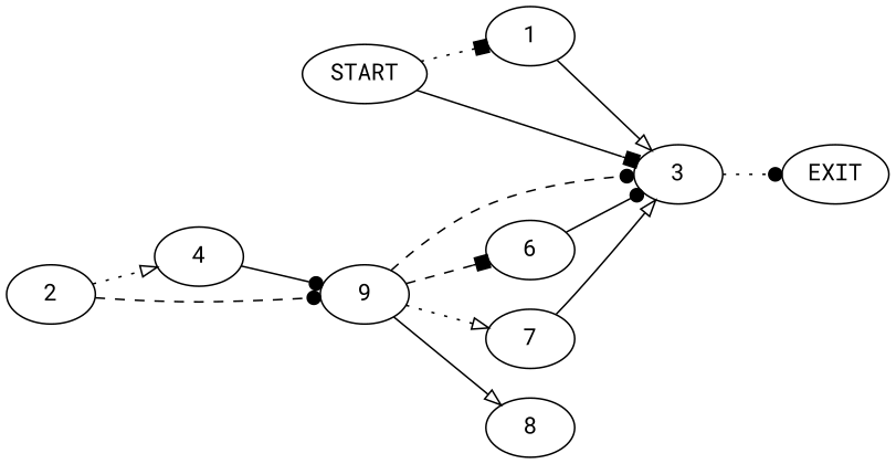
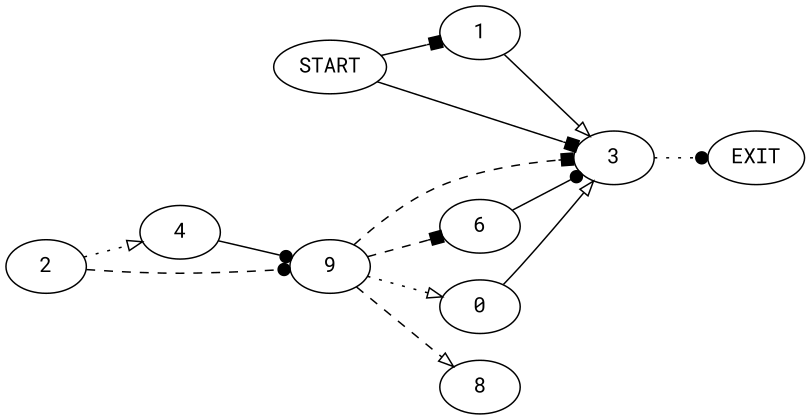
  digraph {
    fontname="Roboto Mono"
    rankdir=LR
    node [fontname="Roboto Mono"]
    edge [arrowhead=onormal fontname="Roboto Mono" style=solid]
    n1 [label=START]
    1
    3
    n4 [label=EXIT]
    2
    4
    n7 [label=9]
    6
-   7
+   7 [label=0]
    8
-   n1 -> 1 [arrowhead=box style=dotted]
+   n1 -> 1 [arrowhead=box]
    n1 -> 3 [arrowhead=box]
    1 -> 3
    3 -> n4 [arrowhead=dot style=dotted]
    2 -> 4 [style=dotted]
    2 -> n7 [arrowhead=dot style=dashed]
    4 -> n7 [arrowhead=dot]
-   n7 -> 3 [arrowhead=dot style=dashed]
+   n7 -> 3 [arrowhead=box style=dashed]
    n7 -> 6 [arrowhead=box style=dashed]
    n7 -> 7 [style=dotted]
-   n7 -> 8
+   n7 -> 8 [style=dashed]
    6 -> 3 [arrowhead=dot]
    7 -> 3
  }
